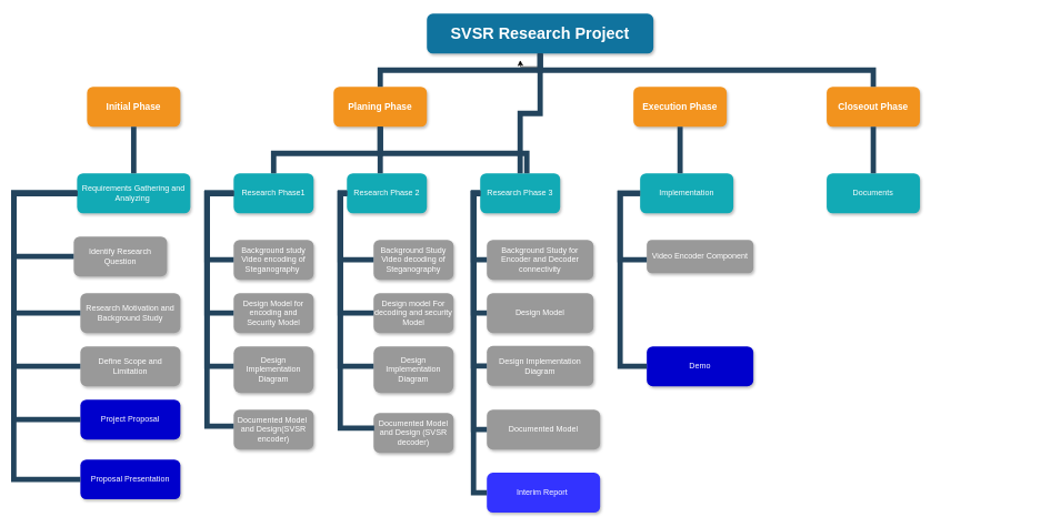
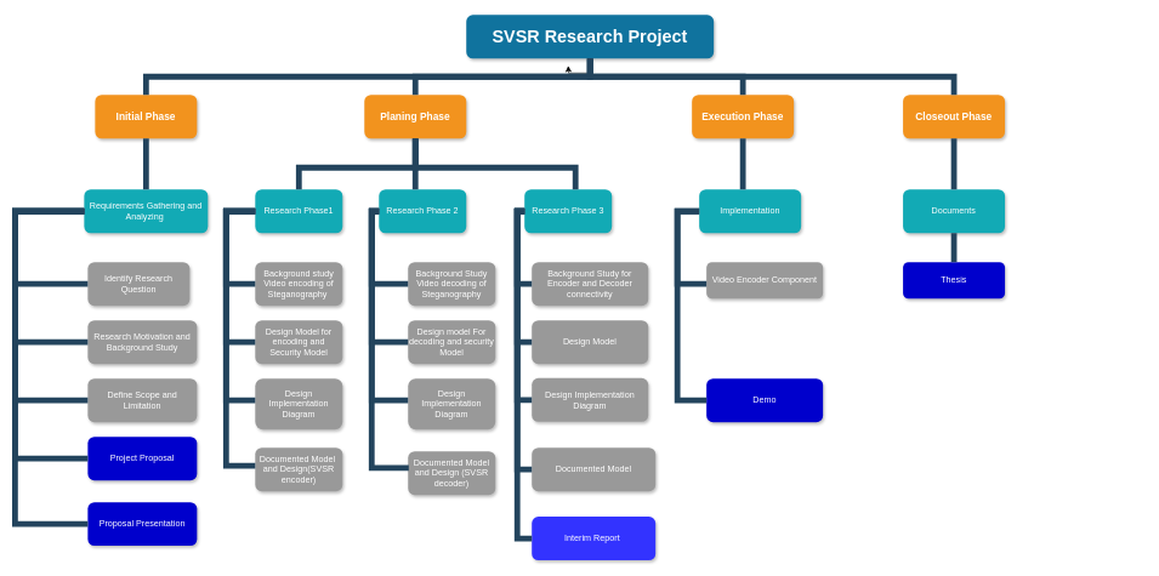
  <mxCell id="0" />
  <mxCell id="1" parent="0" />
  <mxCell id="2" style="edgeStyle=orthogonalEdgeStyle;rounded=0;orthogonalLoop=1;jettySize=auto;html=1;" edge="1" parent="1" source="3"><mxGeometry relative="1" as="geometry"><mxPoint x="780" y="90" as="targetPoint" /></mxGeometry></mxCell>
  <mxCell id="3" value="SVSR Research Project" style="whiteSpace=wrap;rounded=1;shadow=1;fillColor=#10739E;strokeColor=none;fontColor=#FFFFFF;fontStyle=1;fontSize=24" parent="1" vertex="1"><mxGeometry x="640" y="20" width="340" height="60" as="geometry" /></mxCell>
  <mxCell id="4" value="Initial Phase" style="whiteSpace=wrap;rounded=1;fillColor=#F2931E;strokeColor=none;shadow=1;fontColor=#FFFFFF;fontStyle=1;fontSize=14" parent="1" vertex="1"><mxGeometry x="130" y="130" width="140" height="60" as="geometry" /></mxCell>
  <mxCell id="5" value="Planing Phase" style="whiteSpace=wrap;rounded=1;fillColor=#F2931E;strokeColor=none;shadow=1;fontColor=#FFFFFF;fontStyle=1;fontSize=14" parent="1" vertex="1"><mxGeometry x="500" y="130" width="140" height="60" as="geometry" /></mxCell>
  <mxCell id="6" value="Execution Phase" style="whiteSpace=wrap;rounded=1;fillColor=#F2931E;strokeColor=none;shadow=1;fontColor=#FFFFFF;fontStyle=1;fontSize=14" parent="1" vertex="1"><mxGeometry x="950" y="130" width="140" height="60" as="geometry" /></mxCell>
  <mxCell id="7" value="Closeout Phase" style="whiteSpace=wrap;rounded=1;fillColor=#F2931E;strokeColor=none;shadow=1;fontColor=#FFFFFF;fontStyle=1;fontSize=14" parent="1" vertex="1"><mxGeometry x="1240" y="130" width="140" height="60" as="geometry" /></mxCell>
  <mxCell id="8" value="Requirements Gathering and Analyzing " style="whiteSpace=wrap;rounded=1;fillColor=#12AAB5;strokeColor=none;shadow=1;fontColor=#FFFFFF;" parent="1" vertex="1"><mxGeometry x="115" y="260" width="170" height="60" as="geometry" /></mxCell>
- <mxCell id="9" value="Identify Research Question" style="whiteSpace=wrap;rounded=1;fillColor=#999999;strokeColor=none;shadow=1;fontColor=#FFFFFF;fontStyle=0" parent="1" vertex="1"><mxGeometry x="110" y="355" width="140" height="60" as="geometry" /></mxCell>
+ <mxCell id="9" value="Identify Research Question" style="whiteSpace=wrap;rounded=1;fillColor=#999999;strokeColor=none;shadow=1;fontColor=#FFFFFF;fontStyle=0" parent="1" vertex="1"><mxGeometry x="120" y="360" width="140" height="60" as="geometry" /></mxCell>
  <mxCell id="10" value="Research Motivation and Background Study" style="whiteSpace=wrap;rounded=1;fillColor=#999999;strokeColor=none;shadow=1;fontColor=#FFFFFF;fontStyle=0" parent="1" vertex="1"><mxGeometry x="120" y="440" width="150" height="60" as="geometry" /></mxCell>
  <mxCell id="11" value="Define Scope and Limitation" style="whiteSpace=wrap;rounded=1;fillColor=#999999;strokeColor=none;shadow=1;fontColor=#FFFFFF;fontStyle=0" parent="1" vertex="1"><mxGeometry x="120" y="520" width="150" height="60" as="geometry" /></mxCell>
  <mxCell id="12" value="Project Proposal" style="whiteSpace=wrap;rounded=1;fillColor=#0000CC;strokeColor=none;shadow=1;fontColor=#FFFFFF;fontStyle=0" parent="1" vertex="1"><mxGeometry x="120" y="600" width="150" height="60" as="geometry" /></mxCell>
  <mxCell id="13" value="Proposal Presentation" style="whiteSpace=wrap;rounded=1;fillColor=#0000CC;strokeColor=none;shadow=1;fontColor=#FFFFFF;fontStyle=0;direction=south;" parent="1" vertex="1"><mxGeometry x="120" y="690" width="150" height="60" as="geometry" /></mxCell>
  <mxCell id="14" value="Research Phase1" style="whiteSpace=wrap;rounded=1;fillColor=#12AAB5;strokeColor=none;shadow=1;fontColor=#FFFFFF;" parent="1" vertex="1"><mxGeometry x="350" y="260" width="120" height="60" as="geometry" /></mxCell>
  <mxCell id="15" value="Research Phase 2" style="whiteSpace=wrap;rounded=1;fillColor=#12AAB5;strokeColor=none;shadow=1;fontColor=#FFFFFF;" parent="1" vertex="1"><mxGeometry x="520" y="260" width="120" height="60" as="geometry" /></mxCell>
  <mxCell id="16" value="Background study Video encoding of Steganography " style="whiteSpace=wrap;rounded=1;fillColor=#999999;strokeColor=none;shadow=1;fontColor=#FFFFFF;fontStyle=0" parent="1" vertex="1"><mxGeometry x="350" y="360" width="120" height="60" as="geometry" /></mxCell>
  <mxCell id="17" value="Design Model for encoding and Security Model" style="whiteSpace=wrap;rounded=1;fillColor=#999999;strokeColor=none;shadow=1;fontColor=#FFFFFF;fontStyle=0" parent="1" vertex="1"><mxGeometry x="350" y="440" width="120" height="60" as="geometry" /></mxCell>
  <mxCell id="18" value="Design Implementation Diagram" style="whiteSpace=wrap;rounded=1;fillColor=#999999;strokeColor=none;shadow=1;fontColor=#FFFFFF;fontStyle=0" parent="1" vertex="1"><mxGeometry x="350" y="520" width="120" height="70" as="geometry" /></mxCell>
  <mxCell id="19" value="Documented Model  and Design(SVSR encoder)" style="whiteSpace=wrap;rounded=1;fillColor=#999999;strokeColor=none;shadow=1;fontColor=#FFFFFF;fontStyle=0" parent="1" vertex="1"><mxGeometry x="350" y="615" width="120" height="60" as="geometry" /></mxCell>
  <mxCell id="20" value="Background Study Video decoding of Steganography" style="whiteSpace=wrap;rounded=1;fillColor=#999999;strokeColor=none;shadow=1;fontColor=#FFFFFF;fontStyle=0" parent="1" vertex="1"><mxGeometry x="560" y="360" width="120" height="60" as="geometry" /></mxCell>
  <mxCell id="21" value="Design model For decoding and security Model" style="whiteSpace=wrap;rounded=1;fillColor=#999999;strokeColor=none;shadow=1;fontColor=#FFFFFF;fontStyle=0" parent="1" vertex="1"><mxGeometry x="560" y="440" width="120" height="60" as="geometry" /></mxCell>
  <mxCell id="22" value="Design Implementation Diagram" style="whiteSpace=wrap;rounded=1;fillColor=#999999;strokeColor=none;shadow=1;fontColor=#FFFFFF;fontStyle=0" parent="1" vertex="1"><mxGeometry x="560" y="520" width="120" height="70" as="geometry" /></mxCell>
  <mxCell id="23" value="Documented Model and Design (SVSR decoder)" style="whiteSpace=wrap;rounded=1;fillColor=#999999;strokeColor=none;shadow=1;fontColor=#FFFFFF;fontStyle=0" parent="1" vertex="1"><mxGeometry x="560" y="620" width="120" height="60" as="geometry" /></mxCell>
  <mxCell id="24" value="" style="edgeStyle=elbowEdgeStyle;elbow=vertical;rounded=0;fontColor=#000000;endArrow=none;endFill=0;strokeWidth=8;strokeColor=#23445D;" parent="1" source="4" target="8" edge="1"><mxGeometry width="100" height="100" relative="1" as="geometry"><mxPoint x="-10" y="250" as="sourcePoint" /><mxPoint x="90" y="150" as="targetPoint" /><Array as="points"><mxPoint x="200" y="250" /></Array></mxGeometry></mxCell>
  <mxCell id="25" value="" style="edgeStyle=elbowEdgeStyle;elbow=horizontal;rounded=0;fontColor=#000000;endArrow=none;endFill=0;strokeWidth=8;strokeColor=#23445D;" parent="1" source="8" target="9" edge="1"><mxGeometry width="100" height="100" relative="1" as="geometry"><mxPoint x="-20" y="440" as="sourcePoint" /><mxPoint x="80" y="340" as="targetPoint" /><Array as="points"><mxPoint x="20" y="340" /></Array></mxGeometry></mxCell>
  <mxCell id="26" value="" style="edgeStyle=elbowEdgeStyle;elbow=horizontal;rounded=0;fontColor=#000000;endArrow=none;endFill=0;strokeWidth=8;strokeColor=#23445D;" parent="1" source="8" target="10" edge="1"><mxGeometry width="100" height="100" relative="1" as="geometry"><mxPoint x="50" y="300" as="sourcePoint" /><mxPoint x="50" y="400" as="targetPoint" /><Array as="points"><mxPoint x="20" y="360" /></Array></mxGeometry></mxCell>
  <mxCell id="27" value="" style="edgeStyle=elbowEdgeStyle;elbow=horizontal;rounded=0;fontColor=#000000;endArrow=none;endFill=0;strokeWidth=8;strokeColor=#23445D;" parent="1" source="8" target="13" edge="1"><mxGeometry width="100" height="100" relative="1" as="geometry"><mxPoint x="50" y="300" as="sourcePoint" /><mxPoint x="50" y="400" as="targetPoint" /><Array as="points"><mxPoint x="20" y="500" /></Array></mxGeometry></mxCell>
  <mxCell id="28" value="" style="edgeStyle=elbowEdgeStyle;elbow=horizontal;rounded=0;fontColor=#000000;endArrow=none;endFill=0;strokeWidth=8;strokeColor=#23445D;" parent="1" source="8" target="12" edge="1"><mxGeometry width="100" height="100" relative="1" as="geometry"><mxPoint x="70" y="320" as="sourcePoint" /><mxPoint x="70" y="420" as="targetPoint" /><Array as="points"><mxPoint x="20" y="370" /></Array></mxGeometry></mxCell>
  <mxCell id="29" value="" style="edgeStyle=elbowEdgeStyle;elbow=horizontal;rounded=0;fontColor=#000000;endArrow=none;endFill=0;strokeWidth=8;strokeColor=#23445D;" parent="1" source="8" target="11" edge="1"><mxGeometry width="100" height="100" relative="1" as="geometry"><mxPoint x="80" y="330" as="sourcePoint" /><mxPoint x="80" y="430" as="targetPoint" /><Array as="points"><mxPoint x="20" y="390" /></Array></mxGeometry></mxCell>
  <mxCell id="30" value="" style="edgeStyle=elbowEdgeStyle;elbow=vertical;rounded=0;fontColor=#000000;endArrow=none;endFill=0;strokeWidth=8;strokeColor=#23445D;entryX=0.5;entryY=0;entryDx=0;entryDy=0;" parent="1" source="5" target="14" edge="1"><mxGeometry width="100" height="100" relative="1" as="geometry"><mxPoint x="210" y="200" as="sourcePoint" /><mxPoint x="370" y="260" as="targetPoint" /><Array as="points"><mxPoint x="450" y="230" /><mxPoint x="440" y="180" /><mxPoint x="380" y="240" /><mxPoint x="410" y="230" /><mxPoint x="390" y="250" /><mxPoint x="570" y="230" /><mxPoint x="570" y="220" /><mxPoint x="550" y="220" /><mxPoint x="550" y="230" /><mxPoint x="570" y="220" /><mxPoint x="550" y="220" /></Array></mxGeometry></mxCell>
  <mxCell id="31" value="" style="edgeStyle=elbowEdgeStyle;elbow=vertical;rounded=0;fontColor=#000000;endArrow=none;endFill=0;strokeWidth=8;strokeColor=#23445D;" parent="1" source="5" edge="1"><mxGeometry width="100" height="100" relative="1" as="geometry"><mxPoint x="210" y="200" as="sourcePoint" /><mxPoint x="570" y="260" as="targetPoint" /><Array as="points"><mxPoint x="570" y="230" /><mxPoint x="590" y="230" /></Array></mxGeometry></mxCell>
  <mxCell id="32" value="" style="edgeStyle=elbowEdgeStyle;elbow=horizontal;rounded=0;fontColor=#000000;endArrow=none;endFill=0;strokeWidth=8;strokeColor=#23445D;" parent="1" source="14" edge="1"><mxGeometry width="100" height="100" relative="1" as="geometry"><mxPoint x="390" y="290" as="sourcePoint" /><mxPoint x="350" y="390" as="targetPoint" /><Array as="points"><mxPoint x="310" y="360" /><mxPoint x="340" y="380" /><mxPoint x="390" y="340" /></Array></mxGeometry></mxCell>
  <mxCell id="33" value="" style="edgeStyle=elbowEdgeStyle;elbow=horizontal;rounded=0;fontColor=#000000;endArrow=none;endFill=0;strokeWidth=8;strokeColor=#23445D;" parent="1" source="14" edge="1"><mxGeometry width="100" height="100" relative="1" as="geometry"><mxPoint x="400" y="290" as="sourcePoint" /><mxPoint x="350" y="470" as="targetPoint" /><Array as="points"><mxPoint x="310" y="360" /><mxPoint x="340" y="380" /></Array></mxGeometry></mxCell>
  <mxCell id="34" value="" style="edgeStyle=elbowEdgeStyle;elbow=horizontal;rounded=0;fontColor=#000000;endArrow=none;endFill=0;strokeWidth=8;strokeColor=#23445D;" parent="1" source="14" edge="1"><mxGeometry width="100" height="100" relative="1" as="geometry"><mxPoint x="400" y="290" as="sourcePoint" /><mxPoint x="350" y="640" as="targetPoint" /><Array as="points"><mxPoint x="310" y="350" /><mxPoint x="340" y="340" /><mxPoint x="390" y="510" /></Array></mxGeometry></mxCell>
  <mxCell id="35" value="" style="edgeStyle=elbowEdgeStyle;elbow=horizontal;rounded=0;fontColor=#000000;endArrow=none;endFill=0;strokeWidth=8;strokeColor=#23445D;" parent="1" source="14" edge="1"><mxGeometry width="100" height="100" relative="1" as="geometry"><mxPoint x="400" y="290" as="sourcePoint" /><mxPoint x="350" y="550" as="targetPoint" /><Array as="points"><mxPoint x="310" y="380" /><mxPoint x="340" y="290" /><mxPoint x="390" y="430" /></Array></mxGeometry></mxCell>
  <mxCell id="36" value="" style="edgeStyle=elbowEdgeStyle;elbow=horizontal;rounded=0;fontColor=#000000;endArrow=none;endFill=0;strokeWidth=8;strokeColor=#23445D;" parent="1" source="15" edge="1"><mxGeometry width="100" height="100" relative="1" as="geometry"><mxPoint x="580" y="290" as="sourcePoint" /><mxPoint x="560" y="390" as="targetPoint" /><Array as="points"><mxPoint x="510" y="380" /><mxPoint x="510" y="360" /><mxPoint x="590" y="340" /></Array></mxGeometry></mxCell>
  <mxCell id="37" value="" style="edgeStyle=elbowEdgeStyle;elbow=horizontal;rounded=0;fontColor=#000000;endArrow=none;endFill=0;strokeWidth=8;strokeColor=#23445D;" parent="1" source="15" edge="1"><mxGeometry width="100" height="100" relative="1" as="geometry"><mxPoint x="590" y="290" as="sourcePoint" /><mxPoint x="560" y="470" as="targetPoint" /><Array as="points"><mxPoint x="510" y="380" /><mxPoint x="570" y="390" /><mxPoint x="590" y="380" /></Array></mxGeometry></mxCell>
  <mxCell id="38" value="" style="edgeStyle=elbowEdgeStyle;elbow=horizontal;rounded=0;fontColor=#000000;endArrow=none;endFill=0;strokeWidth=8;strokeColor=#23445D;entryX=0.008;entryY=0.383;entryDx=0;entryDy=0;entryPerimeter=0;" parent="1" source="15" target="23" edge="1"><mxGeometry width="100" height="100" relative="1" as="geometry"><mxPoint x="590" y="290" as="sourcePoint" /><mxPoint x="560" y="650" as="targetPoint" /><Array as="points"><mxPoint x="510" y="640" /><mxPoint x="510" y="350" /><mxPoint x="590" y="460" /></Array></mxGeometry></mxCell>
  <mxCell id="39" value="" style="edgeStyle=elbowEdgeStyle;elbow=horizontal;rounded=0;fontColor=#000000;endArrow=none;endFill=0;strokeWidth=8;strokeColor=#23445D;exitX=0;exitY=0.5;exitDx=0;exitDy=0;" parent="1" source="15" edge="1"><mxGeometry width="100" height="100" relative="1" as="geometry"><mxPoint x="590" y="340" as="sourcePoint" /><mxPoint x="560" y="550" as="targetPoint" /><Array as="points"><mxPoint x="510" y="360" /><mxPoint x="550" y="360" /><mxPoint x="590" y="430" /></Array></mxGeometry></mxCell>
  <mxCell id="40" value="Research Phase 3" style="whiteSpace=wrap;rounded=1;fillColor=#12AAB5;strokeColor=none;shadow=1;fontColor=#FFFFFF;" parent="1" vertex="1"><mxGeometry x="720" y="260" width="120" height="60" as="geometry" /></mxCell>
  <mxCell id="41" value="Implementation" style="whiteSpace=wrap;rounded=1;fillColor=#12AAB5;strokeColor=none;shadow=1;fontColor=#FFFFFF;" parent="1" vertex="1"><mxGeometry x="960" y="260" width="140" height="60" as="geometry" /></mxCell>
  <mxCell id="42" value="Background Study for Encoder and Decoder connectivity" style="whiteSpace=wrap;rounded=1;fillColor=#999999;strokeColor=none;shadow=1;fontColor=#FFFFFF;fontStyle=0" parent="1" vertex="1"><mxGeometry x="730" y="360" width="160" height="60" as="geometry" /></mxCell>
  <mxCell id="43" value="Design Model" style="whiteSpace=wrap;rounded=1;fillColor=#999999;strokeColor=none;shadow=1;fontColor=#FFFFFF;fontStyle=0" parent="1" vertex="1"><mxGeometry x="730" y="440" width="160" height="60" as="geometry" /></mxCell>
  <mxCell id="44" value="Design Implementation Diagram" style="whiteSpace=wrap;rounded=1;fillColor=#999999;strokeColor=none;shadow=1;fontColor=#FFFFFF;fontStyle=0" parent="1" vertex="1"><mxGeometry x="730" y="519.5" width="160" height="60" as="geometry" /></mxCell>
  <mxCell id="45" value="Documented Model" style="whiteSpace=wrap;rounded=1;fillColor=#999999;strokeColor=none;shadow=1;fontColor=#FFFFFF;fontStyle=0" parent="1" vertex="1"><mxGeometry x="730" y="615" width="170" height="60" as="geometry" /></mxCell>
  <mxCell id="46" value="Interim Report " style="whiteSpace=wrap;rounded=1;fillColor=#3333FF;strokeColor=none;shadow=1;fontColor=#FFFFFF;fontStyle=0" parent="1" vertex="1"><mxGeometry x="730" y="710" width="170" height="60" as="geometry" /></mxCell>
  <mxCell id="47" value="Video Encoder Component" style="whiteSpace=wrap;rounded=1;fillColor=#999999;strokeColor=none;shadow=1;fontColor=#FFFFFF;fontStyle=0" parent="1" vertex="1"><mxGeometry x="970" y="360" width="160" height="50" as="geometry" /></mxCell>
  <mxCell id="48" value="Demo" style="whiteSpace=wrap;rounded=1;fillColor=#0000CC;strokeColor=none;shadow=1;fontColor=#FFFFFF;fontStyle=0" parent="1" vertex="1"><mxGeometry x="970" y="520" width="160" height="60" as="geometry" /></mxCell>
  <mxCell id="49" value="" style="edgeStyle=elbowEdgeStyle;elbow=horizontal;rounded=0;fontColor=#000000;endArrow=none;endFill=0;strokeWidth=8;strokeColor=#23445D;" parent="1" source="40" target="42" edge="1"><mxGeometry width="100" height="100" relative="1" as="geometry"><mxPoint x="760" y="290" as="sourcePoint" /><mxPoint x="770" y="390" as="targetPoint" /><Array as="points"><mxPoint x="710" y="390" /><mxPoint x="760" y="340" /></Array></mxGeometry></mxCell>
  <mxCell id="50" value="" style="edgeStyle=elbowEdgeStyle;elbow=horizontal;rounded=0;fontColor=#000000;endArrow=none;endFill=0;strokeWidth=8;strokeColor=#23445D;entryX=0;entryY=0.5;entryDx=0;entryDy=0;" parent="1" source="40" target="44" edge="1"><mxGeometry width="100" height="100" relative="1" as="geometry"><mxPoint x="770" y="290" as="sourcePoint" /><mxPoint x="770" y="470" as="targetPoint" /><Array as="points"><mxPoint x="710" y="370" /><mxPoint x="760" y="380" /></Array></mxGeometry></mxCell>
  <mxCell id="51" value="" style="edgeStyle=elbowEdgeStyle;elbow=horizontal;rounded=0;fontColor=#000000;endArrow=none;endFill=0;strokeWidth=8;strokeColor=#23445D;" parent="1" source="40" edge="1"><mxGeometry width="100" height="100" relative="1" as="geometry"><mxPoint x="770" y="290" as="sourcePoint" /><mxPoint x="730" y="740" as="targetPoint" /><Array as="points"><mxPoint x="710" y="360" /><mxPoint x="760" y="290" /><mxPoint x="760" y="290" /><mxPoint x="760" y="510" /></Array></mxGeometry></mxCell>
  <mxCell id="52" value="" style="edgeStyle=elbowEdgeStyle;elbow=horizontal;rounded=0;fontColor=#000000;endArrow=none;endFill=0;strokeWidth=8;strokeColor=#23445D;" parent="1" source="41" edge="1"><mxGeometry width="100" height="100" relative="1" as="geometry"><mxPoint x="950" y="290" as="sourcePoint" /><mxPoint x="970" y="390" as="targetPoint" /><Array as="points"><mxPoint x="930" y="390" /><mxPoint x="930" y="380" /><mxPoint x="960" y="340" /></Array></mxGeometry></mxCell>
  <mxCell id="53" value="" style="edgeStyle=elbowEdgeStyle;elbow=horizontal;rounded=0;fontColor=#000000;endArrow=none;endFill=0;strokeWidth=8;strokeColor=#23445D;" parent="1" source="41" target="48" edge="1"><mxGeometry width="100" height="100" relative="1" as="geometry"><mxPoint x="960" y="290" as="sourcePoint" /><mxPoint x="960" y="550" as="targetPoint" /><Array as="points"><mxPoint x="930" y="330" /><mxPoint x="960" y="430" /></Array></mxGeometry></mxCell>
  <mxCell id="54" value="" style="edgeStyle=elbowEdgeStyle;elbow=vertical;rounded=0;fontColor=#000000;endArrow=none;endFill=0;strokeWidth=8;strokeColor=#23445D;" parent="1" source="6" target="41" edge="1"><mxGeometry width="100" height="100" relative="1" as="geometry"><mxPoint x="1000" y="240" as="sourcePoint" /><mxPoint x="1100" y="140" as="targetPoint" /><Array as="points"><mxPoint x="1020" y="225" /></Array></mxGeometry></mxCell>
+ <mxCell id="55" value="" style="edgeStyle=elbowEdgeStyle;elbow=vertical;rounded=0;fontColor=#000000;endArrow=none;endFill=0;strokeWidth=8;strokeColor=#23445D;" parent="1" source="3" target="4" edge="1"><mxGeometry width="100" height="100" relative="1" as="geometry"><mxPoint x="510" y="100" as="sourcePoint" /><mxPoint x="610" y="0" as="targetPoint" /></mxGeometry></mxCell>
  <mxCell id="56" value="" style="edgeStyle=elbowEdgeStyle;elbow=vertical;rounded=0;fontColor=#000000;endArrow=none;endFill=0;strokeWidth=8;strokeColor=#23445D;" parent="1" source="3" target="5" edge="1"><mxGeometry width="100" height="100" relative="1" as="geometry"><mxPoint x="520" y="110" as="sourcePoint" /><mxPoint x="620" y="10" as="targetPoint" /></mxGeometry></mxCell>
- <mxCell id="57" value="" style="edgeStyle=elbowEdgeStyle;elbow=vertical;rounded=0;fontColor=#000000;endArrow=none;endFill=0;strokeWidth=8;strokeColor=#23445D;" parent="1" source="3" target="40" edge="1"><mxGeometry width="100" height="100" relative="1" as="geometry"><mxPoint x="530" y="120" as="sourcePoint" /><mxPoint x="630" y="20" as="targetPoint" /></mxGeometry></mxCell>
+ <mxCell id="57" value="" style="edgeStyle=elbowEdgeStyle;elbow=vertical;rounded=0;fontColor=#000000;endArrow=none;endFill=0;strokeWidth=8;strokeColor=#23445D;" parent="1" source="3" target="6" edge="1"><mxGeometry width="100" height="100" relative="1" as="geometry"><mxPoint x="530" y="120" as="sourcePoint" /><mxPoint x="630" y="20" as="targetPoint" /></mxGeometry></mxCell>
  <mxCell id="58" value="" style="edgeStyle=elbowEdgeStyle;elbow=vertical;rounded=0;fontColor=#000000;endArrow=none;endFill=0;strokeWidth=8;strokeColor=#23445D;" parent="1" source="3" target="7" edge="1"><mxGeometry width="100" height="100" relative="1" as="geometry"><mxPoint x="540" y="130" as="sourcePoint" /><mxPoint x="640" y="30" as="targetPoint" /></mxGeometry></mxCell>
  <mxCell id="59" value="" style="edgeStyle=elbowEdgeStyle;elbow=vertical;rounded=0;fontColor=#000000;endArrow=none;endFill=0;strokeWidth=8;strokeColor=#23445D;" parent="1" edge="1"><mxGeometry width="100" height="100" relative="1" as="geometry"><mxPoint x="570" y="190" as="sourcePoint" /><mxPoint x="790" y="260" as="targetPoint" /><Array as="points"><mxPoint x="530" y="230" /><mxPoint x="570" y="230" /><mxPoint x="590" y="230" /></Array></mxGeometry></mxCell>
  <mxCell id="60" value="" style="edgeStyle=elbowEdgeStyle;elbow=horizontal;rounded=0;fontColor=#000000;endArrow=none;endFill=0;strokeWidth=8;strokeColor=#23445D;entryX=0;entryY=0.5;entryDx=0;entryDy=0;" parent="1" target="43" edge="1"><mxGeometry width="100" height="100" relative="1" as="geometry"><mxPoint x="720" y="290" as="sourcePoint" /><mxPoint x="720" y="470" as="targetPoint" /><Array as="points"><mxPoint x="710" y="370" /><mxPoint x="760" y="310" /><mxPoint x="780" y="290" /><mxPoint x="770" y="290" /><mxPoint x="760" y="390" /><mxPoint x="760" y="420" /><mxPoint x="770" y="390" /></Array></mxGeometry></mxCell>
  <mxCell id="61" value="" style="edgeStyle=elbowEdgeStyle;elbow=horizontal;rounded=0;fontColor=#000000;endArrow=none;endFill=0;strokeWidth=8;strokeColor=#23445D;" parent="1" edge="1"><mxGeometry width="100" height="100" relative="1" as="geometry"><mxPoint x="720" y="290" as="sourcePoint" /><mxPoint x="730" y="645" as="targetPoint" /><Array as="points"><mxPoint x="710" y="400" /><mxPoint x="860" y="340" /><mxPoint x="760" y="470" /></Array></mxGeometry></mxCell>
  <mxCell id="62" value="Documents" style="whiteSpace=wrap;rounded=1;fillColor=#12AAB5;strokeColor=none;shadow=1;fontColor=#FFFFFF;" parent="1" vertex="1"><mxGeometry x="1240" y="260" width="140" height="60" as="geometry" /></mxCell>
  <mxCell id="63" value="" style="edgeStyle=elbowEdgeStyle;elbow=vertical;rounded=0;fontColor=#000000;endArrow=none;endFill=0;strokeWidth=8;strokeColor=#23445D;" parent="1" edge="1"><mxGeometry width="100" height="100" relative="1" as="geometry"><mxPoint x="1310" y="190" as="sourcePoint" /><mxPoint x="1310" y="260" as="targetPoint" /><Array as="points"><mxPoint x="1570" y="225" /></Array></mxGeometry></mxCell>
+ <mxCell id="64" value="Thesis" style="whiteSpace=wrap;rounded=1;fillColor=#0000CC;strokeColor=none;shadow=1;fontColor=#FFFFFF;fontStyle=0" parent="1" vertex="1"><mxGeometry x="1240" y="360" width="140" height="50" as="geometry" /></mxCell>
+ <mxCell id="65" value="" style="edgeStyle=elbowEdgeStyle;elbow=vertical;rounded=0;fontColor=#000000;endArrow=none;endFill=0;strokeWidth=8;strokeColor=#23445D;entryX=0.5;entryY=1;entryDx=0;entryDy=0;" parent="1" source="64" target="62" edge="1"><mxGeometry width="100" height="100" relative="1" as="geometry"><mxPoint x="1030" y="370" as="sourcePoint" /><mxPoint x="1310" y="330" as="targetPoint" /><Array as="points"><mxPoint x="1310" y="370" /></Array></mxGeometry></mxCell>
